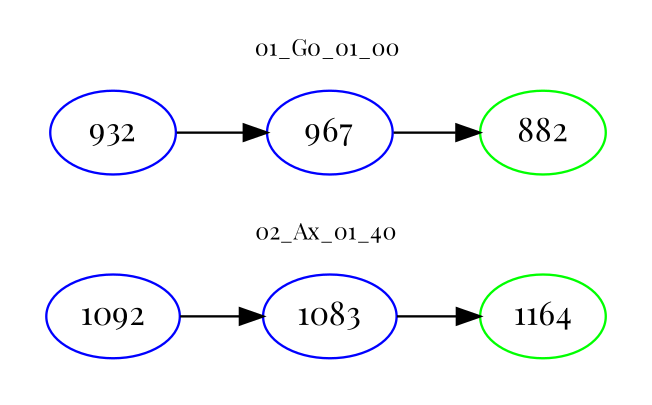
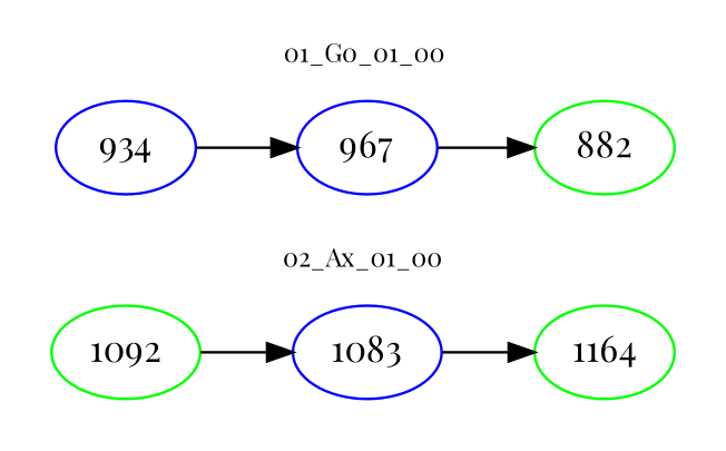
  digraph {
    fontname="Playfair Display"
    rankdir=LR
    node [color=blue fontname="Playfair Display"]
    edge [color=black fontname="Playfair Display"]
-   n1 [label=1092]
+   n1 [color=green label=1092]
    n2 [label=1083]
    n3 [color=green label=1164]
-   n4 [label=932]
+   n4 [label=934]
    n5 [label=967]
    n6 [color=green label=882]
    subgraph cluster_1 {
      color=white
      fontsize=10
-     label="02_Ax_01_40"
+     label="02_Ax_01_00"
      n1
      n2
      n3
    }
    subgraph cluster_2 {
      color=white
      fontsize=10
      label="01_G0_01_00"
      n4
      n5
      n6
    }
    n1 -> n2
    n2 -> n3
    n4 -> n5
    n5 -> n6
  }
